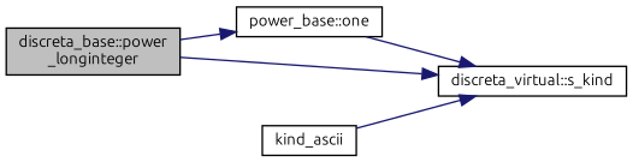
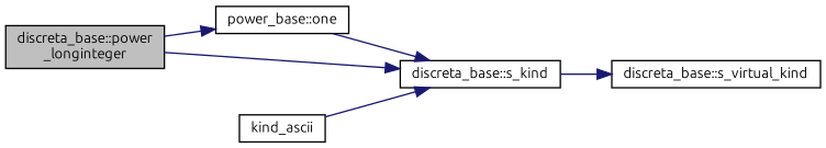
  digraph {
    fontname=Ubuntu
    rankdir=LR
    node [color=black fillcolor=white fontname=Ubuntu fontsize=10 shape=record style=filled]
    edge [color=midnightblue fontname=Ubuntu fontsize=10 labelfontname=Helvetica labelfontsize=10 style=solid]
    n1 [fillcolor=grey75 fontcolor=black height=0.2 label="discreta_base::power\l_longinteger" width=0.4]
    n2 [height=0.2 label="power_base::one" width=0.4]
-   n3 [height=0.2 label="discreta_virtual::s_kind" width=0.4]
+   n3 [height=0.2 label="discreta_base::s_kind" width=0.4]
+   n4 [height=0.2 label="discreta_base::s_virtual_kind" width=0.4]
    n5 [height=0.2 label=kind_ascii width=0.4]
    n1 -> n2
    n1 -> n3
    n2 -> n3
+   n3 -> n4
    n5 -> n3
  }
